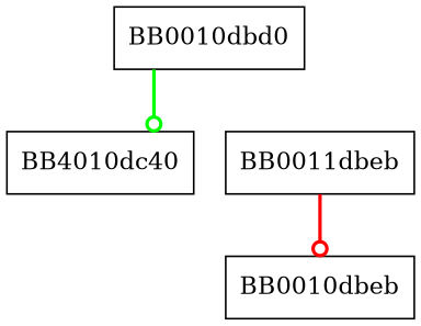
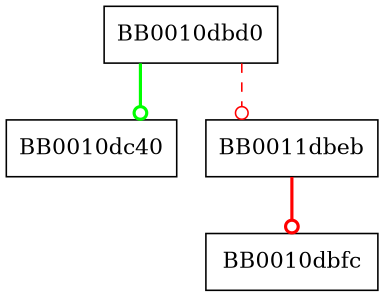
  digraph {
    splines=ortho
    node [shape=box]
    edge [arrowhead=odot color=red style=bold]
    BB0010dbd0
-   BB0010dc40 [label=BB4010dc40]
+   BB0010dc40
    n3 [label=BB0011dbeb]
-   BB0010dbfc [label=BB0010dbeb]
+   BB0010dbfc
    BB0010dbd0 -> BB0010dc40 [color=green]
+   BB0010dbd0 -> n3 [style=dashed]
    n3 -> BB0010dbfc
  }
